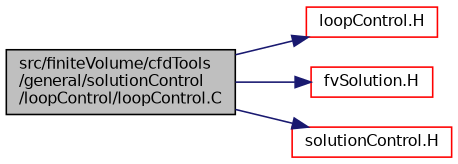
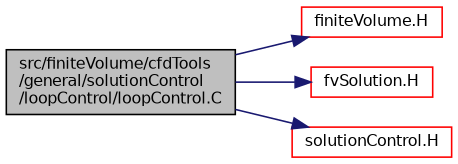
  digraph {
    rankdir=LR
    node [color=red fontname=Helvetica fontsize=10 shape=record]
    edge [color=midnightblue fontname=Helvetica fontsize=10 labelfontname=Helvetica labelfontsize=10 style=solid]
    n1 [color=black fillcolor=grey75 fontcolor=black height=0.2 label="src/finiteVolume/cfdTools\l/general/solutionControl\l/loopControl/loopControl.C" style=filled width=0.4]
-   n2 [height=0.2 label="loopControl.H" width=0.4]
+   n2 [height=0.2 label="finiteVolume.H" width=0.4]
    n3 [height=0.2 label="fvSolution.H" width=0.4]
    n4 [height=0.2 label="solutionControl.H" width=0.4]
    n1 -> n2
    n1 -> n3
    n1 -> n4
  }
